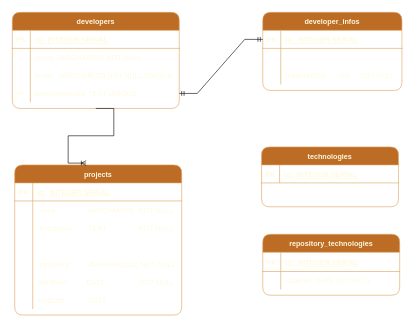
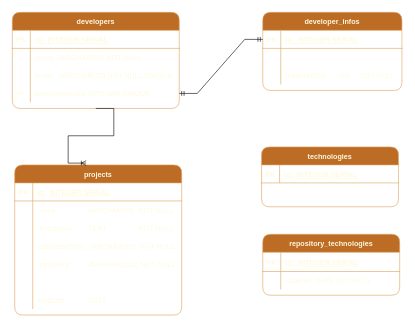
  <mxCell id="0" />
  <mxCell id="1" parent="0" />
  <mxCell id="2" value="developer_infos" style="shape=table;startSize=30;container=1;collapsible=1;childLayout=tableLayout;fixedRows=1;rowLines=0;fontStyle=1;align=center;resizeLast=1;labelBackgroundColor=none;swimlaneFillColor=none;rounded=1;swimlaneLine=1;shadow=0;fillColor=#BC6C25;fontColor=#FEFAE0;strokeColor=#DDA15E;" parent="1" vertex="1"><mxGeometry x="437" y="20" width="231.75" height="130" as="geometry"><mxRectangle x="273" y="180" width="76" height="30" as="alternateBounds" /></mxGeometry></mxCell>
  <mxCell id="3" value="" style="shape=partialRectangle;collapsible=0;dropTarget=0;pointerEvents=0;fillColor=none;points=[[0,0.5],[1,0.5]];portConstraint=eastwest;top=0;left=0;right=0;bottom=1;labelBackgroundColor=none;strokeColor=#DDA15E;fontColor=#FEFAE0;" parent="2" vertex="1"><mxGeometry y="30" width="231.75" height="30" as="geometry" /></mxCell>
  <mxCell id="4" value="PK" style="shape=partialRectangle;overflow=hidden;connectable=0;fillColor=none;top=0;left=0;bottom=0;right=0;fontStyle=1;labelBackgroundColor=none;strokeColor=#DDA15E;fontColor=#FEFAE0;" parent="3" vertex="1"><mxGeometry width="30" height="30" as="geometry"><mxRectangle width="30" height="30" as="alternateBounds" /></mxGeometry></mxCell>
  <mxCell id="5" value="id:  INTEGER SERIAL" style="shape=partialRectangle;overflow=hidden;connectable=0;fillColor=none;top=0;left=0;bottom=0;right=0;align=left;spacingLeft=6;fontStyle=5;labelBackgroundColor=none;strokeColor=#DDA15E;fontColor=#FEFAE0;" parent="3" vertex="1"><mxGeometry x="30" width="201.75" height="30" as="geometry"><mxRectangle width="201.75" height="30" as="alternateBounds" /></mxGeometry></mxCell>
  <mxCell id="6" value="" style="shape=partialRectangle;collapsible=0;dropTarget=0;pointerEvents=0;fillColor=none;points=[[0,0.5],[1,0.5]];portConstraint=eastwest;top=0;left=0;right=0;bottom=0;labelBackgroundColor=none;strokeColor=#DDA15E;fontColor=#FEFAE0;" parent="2" vertex="1"><mxGeometry y="60" width="231.75" height="30" as="geometry" /></mxCell>
  <mxCell id="7" value="" style="shape=partialRectangle;overflow=hidden;connectable=0;fillColor=none;top=0;left=0;bottom=0;right=0;labelBackgroundColor=none;strokeColor=#DDA15E;fontColor=#FEFAE0;" parent="6" vertex="1"><mxGeometry width="30" height="30" as="geometry"><mxRectangle width="30" height="30" as="alternateBounds" /></mxGeometry></mxCell>
  <mxCell id="8" value="" style="shape=partialRectangle;collapsible=0;dropTarget=0;pointerEvents=0;fillColor=none;points=[[0,0.5],[1,0.5]];portConstraint=eastwest;top=0;left=0;right=0;bottom=0;labelBackgroundColor=none;strokeColor=#DDA15E;fontColor=#FEFAE0;" parent="2" vertex="1"><mxGeometry y="90" width="231.75" height="30" as="geometry" /></mxCell>
  <mxCell id="9" value="" style="shape=partialRectangle;overflow=hidden;connectable=0;fillColor=none;top=0;left=0;bottom=0;right=0;labelBackgroundColor=none;strokeColor=#DDA15E;fontColor=#FEFAE0;" parent="8" vertex="1"><mxGeometry width="30" height="30" as="geometry"><mxRectangle width="30" height="30" as="alternateBounds" /></mxGeometry></mxCell>
  <mxCell id="10" value="preferredOS:      OS     NOT NULL" style="shape=partialRectangle;overflow=hidden;connectable=0;fillColor=none;top=0;left=0;bottom=0;right=0;align=left;spacingLeft=6;labelBackgroundColor=none;strokeColor=#DDA15E;fontColor=#FEFAE0;" parent="8" vertex="1"><mxGeometry x="30" width="201.75" height="30" as="geometry"><mxRectangle width="201.75" height="30" as="alternateBounds" /></mxGeometry></mxCell>
  <mxCell id="11" value="developers" style="shape=table;startSize=30;container=1;collapsible=1;childLayout=tableLayout;fixedRows=1;rowLines=0;fontStyle=1;align=center;resizeLast=1;labelBackgroundColor=none;swimlaneFillColor=none;rounded=1;swimlaneLine=1;shadow=0;fillColor=#BC6C25;fontColor=#FEFAE0;strokeColor=#DDA15E;" parent="1" vertex="1"><mxGeometry x="20" y="20" width="278" height="160" as="geometry"><mxRectangle x="273" y="180" width="76" height="30" as="alternateBounds" /></mxGeometry></mxCell>
  <mxCell id="12" value="" style="shape=partialRectangle;collapsible=0;dropTarget=0;pointerEvents=0;fillColor=none;points=[[0,0.5],[1,0.5]];portConstraint=eastwest;top=0;left=0;right=0;bottom=1;labelBackgroundColor=none;strokeColor=#DDA15E;fontColor=#FEFAE0;" parent="11" vertex="1"><mxGeometry y="30" width="278" height="30" as="geometry" /></mxCell>
  <mxCell id="13" value="PK" style="shape=partialRectangle;overflow=hidden;connectable=0;fillColor=none;top=0;left=0;bottom=0;right=0;fontStyle=1;labelBackgroundColor=none;strokeColor=#DDA15E;fontColor=#FEFAE0;" parent="12" vertex="1"><mxGeometry width="30" height="30" as="geometry"><mxRectangle width="30" height="30" as="alternateBounds" /></mxGeometry></mxCell>
  <mxCell id="14" value="id:  INTEGER SERIAL" style="shape=partialRectangle;overflow=hidden;connectable=0;fillColor=none;top=0;left=0;bottom=0;right=0;align=left;spacingLeft=6;fontStyle=5;labelBackgroundColor=none;strokeColor=#DDA15E;fontColor=#FEFAE0;" parent="12" vertex="1"><mxGeometry x="30" width="248" height="30" as="geometry"><mxRectangle width="248" height="30" as="alternateBounds" /></mxGeometry></mxCell>
  <mxCell id="15" value="" style="shape=partialRectangle;collapsible=0;dropTarget=0;pointerEvents=0;fillColor=none;points=[[0,0.5],[1,0.5]];portConstraint=eastwest;top=0;left=0;right=0;bottom=0;labelBackgroundColor=none;strokeColor=#DDA15E;fontColor=#FEFAE0;" parent="11" vertex="1"><mxGeometry y="60" width="278" height="30" as="geometry" /></mxCell>
  <mxCell id="16" value="" style="shape=partialRectangle;overflow=hidden;connectable=0;fillColor=none;top=0;left=0;bottom=0;right=0;labelBackgroundColor=none;strokeColor=#DDA15E;fontColor=#FEFAE0;" parent="15" vertex="1"><mxGeometry width="30" height="30" as="geometry"><mxRectangle width="30" height="30" as="alternateBounds" /></mxGeometry></mxCell>
  <mxCell id="17" value="name: VARCHAR(50) NOT NULL" style="shape=partialRectangle;overflow=hidden;connectable=0;fillColor=none;top=0;left=0;bottom=0;right=0;align=left;spacingLeft=6;labelBackgroundColor=none;strokeColor=#DDA15E;fontColor=#FEFAE0;" parent="15" vertex="1"><mxGeometry x="30" width="248" height="30" as="geometry"><mxRectangle width="248" height="30" as="alternateBounds" /></mxGeometry></mxCell>
  <mxCell id="18" value="" style="shape=partialRectangle;collapsible=0;dropTarget=0;pointerEvents=0;fillColor=none;points=[[0,0.5],[1,0.5]];portConstraint=eastwest;top=0;left=0;right=0;bottom=0;labelBackgroundColor=none;strokeColor=#DDA15E;fontColor=#FEFAE0;" parent="11" vertex="1"><mxGeometry y="90" width="278" height="30" as="geometry" /></mxCell>
  <mxCell id="19" value="" style="shape=partialRectangle;overflow=hidden;connectable=0;fillColor=none;top=0;left=0;bottom=0;right=0;labelBackgroundColor=none;strokeColor=#DDA15E;fontColor=#FEFAE0;" parent="18" vertex="1"><mxGeometry width="30" height="30" as="geometry"><mxRectangle width="30" height="30" as="alternateBounds" /></mxGeometry></mxCell>
  <mxCell id="20" value="email:  VARCHAR(50) NOT NULL UNIQUE" style="shape=partialRectangle;overflow=hidden;connectable=0;fillColor=none;top=0;left=0;bottom=0;right=0;align=left;spacingLeft=6;labelBackgroundColor=none;strokeColor=#DDA15E;fontColor=#FEFAE0;" parent="18" vertex="1"><mxGeometry x="30" width="248" height="30" as="geometry"><mxRectangle width="248" height="30" as="alternateBounds" /></mxGeometry></mxCell>
  <mxCell id="21" value="" style="shape=partialRectangle;collapsible=0;dropTarget=0;pointerEvents=0;fillColor=none;points=[[0,0.5],[1,0.5]];portConstraint=eastwest;top=0;left=0;right=0;bottom=0;labelBackgroundColor=none;strokeColor=#DDA15E;fontColor=#FEFAE0;" vertex="1" parent="11"><mxGeometry y="120" width="278" height="30" as="geometry" /></mxCell>
  <mxCell id="22" value="FK" style="shape=partialRectangle;overflow=hidden;connectable=0;fillColor=none;top=0;left=0;bottom=0;right=0;labelBackgroundColor=none;strokeColor=#DDA15E;fontColor=#FEFAE0;" vertex="1" parent="21"><mxGeometry width="30" height="30" as="geometry"><mxRectangle width="30" height="30" as="alternateBounds" /></mxGeometry></mxCell>
- <mxCell id="23" value="developerInfoId: TEXT UNIQUE" style="shape=partialRectangle;overflow=hidden;connectable=0;fillColor=none;top=0;left=0;bottom=0;right=0;align=left;spacingLeft=6;labelBackgroundColor=none;strokeColor=#DDA15E;fontColor=#FEFAE0;" vertex="1" parent="21"><mxGeometry x="30" width="248" height="30" as="geometry"><mxRectangle width="248" height="30" as="alternateBounds" /></mxGeometry></mxCell>
+ <mxCell id="23" value="developerInfoId: INTEGER UNIQUE" style="shape=partialRectangle;overflow=hidden;connectable=0;fillColor=none;top=0;left=0;bottom=0;right=0;align=left;spacingLeft=6;labelBackgroundColor=none;strokeColor=#DDA15E;fontColor=#FEFAE0;" vertex="1" parent="21"><mxGeometry x="30" width="248" height="30" as="geometry"><mxRectangle width="248" height="30" as="alternateBounds" /></mxGeometry></mxCell>
  <mxCell id="24" value="projects" style="shape=table;startSize=30;container=1;collapsible=1;childLayout=tableLayout;fixedRows=1;rowLines=0;fontStyle=1;align=center;resizeLast=1;labelBackgroundColor=none;swimlaneFillColor=none;rounded=1;swimlaneLine=1;shadow=0;fillColor=#BC6C25;fontColor=#FEFAE0;strokeColor=#DDA15E;" parent="1" vertex="1"><mxGeometry x="24" y="274" width="278" height="250" as="geometry"><mxRectangle x="273" y="180" width="76" height="30" as="alternateBounds" /></mxGeometry></mxCell>
  <mxCell id="25" value="" style="shape=partialRectangle;collapsible=0;dropTarget=0;pointerEvents=0;fillColor=none;points=[[0,0.5],[1,0.5]];portConstraint=eastwest;top=0;left=0;right=0;bottom=1;labelBackgroundColor=none;strokeColor=#DDA15E;fontColor=#FEFAE0;" parent="24" vertex="1"><mxGeometry y="30" width="278" height="30" as="geometry" /></mxCell>
  <mxCell id="26" value="PK" style="shape=partialRectangle;overflow=hidden;connectable=0;fillColor=none;top=0;left=0;bottom=0;right=0;fontStyle=1;labelBackgroundColor=none;strokeColor=#DDA15E;fontColor=#FEFAE0;" parent="25" vertex="1"><mxGeometry width="30" height="30" as="geometry"><mxRectangle width="30" height="30" as="alternateBounds" /></mxGeometry></mxCell>
  <mxCell id="27" value="id:  INTEGER SERIAL" style="shape=partialRectangle;overflow=hidden;connectable=0;fillColor=none;top=0;left=0;bottom=0;right=0;align=left;spacingLeft=6;fontStyle=5;labelBackgroundColor=none;strokeColor=#DDA15E;fontColor=#FEFAE0;" parent="25" vertex="1"><mxGeometry x="30" width="248" height="30" as="geometry"><mxRectangle width="248" height="30" as="alternateBounds" /></mxGeometry></mxCell>
  <mxCell id="28" value="" style="shape=partialRectangle;collapsible=0;dropTarget=0;pointerEvents=0;fillColor=none;points=[[0,0.5],[1,0.5]];portConstraint=eastwest;top=0;left=0;right=0;bottom=0;labelBackgroundColor=none;strokeColor=#DDA15E;fontColor=#FEFAE0;" parent="24" vertex="1"><mxGeometry y="60" width="278" height="30" as="geometry" /></mxCell>
  <mxCell id="29" value="" style="shape=partialRectangle;overflow=hidden;connectable=0;fillColor=none;top=0;left=0;bottom=0;right=0;labelBackgroundColor=none;strokeColor=#DDA15E;fontColor=#FEFAE0;" parent="28" vertex="1"><mxGeometry width="30" height="30" as="geometry"><mxRectangle width="30" height="30" as="alternateBounds" /></mxGeometry></mxCell>
  <mxCell id="30" value="name:               VARCHAR(50)  NOT NULL" style="shape=partialRectangle;overflow=hidden;connectable=0;fillColor=none;top=0;left=0;bottom=0;right=0;align=left;spacingLeft=6;labelBackgroundColor=none;strokeColor=#DDA15E;fontColor=#FEFAE0;" parent="28" vertex="1"><mxGeometry x="30" width="248" height="30" as="geometry"><mxRectangle width="248" height="30" as="alternateBounds" /></mxGeometry></mxCell>
  <mxCell id="31" value="" style="shape=partialRectangle;collapsible=0;dropTarget=0;pointerEvents=0;fillColor=none;points=[[0,0.5],[1,0.5]];portConstraint=eastwest;top=0;left=0;right=0;bottom=0;labelBackgroundColor=none;strokeColor=#DDA15E;fontColor=#FEFAE0;" parent="24" vertex="1"><mxGeometry y="90" width="278" height="30" as="geometry" /></mxCell>
  <mxCell id="32" value="" style="shape=partialRectangle;overflow=hidden;connectable=0;fillColor=none;top=0;left=0;bottom=0;right=0;labelBackgroundColor=none;strokeColor=#DDA15E;fontColor=#FEFAE0;" parent="31" vertex="1"><mxGeometry width="30" height="30" as="geometry"><mxRectangle width="30" height="30" as="alternateBounds" /></mxGeometry></mxCell>
  <mxCell id="33" value="description:       TEXT                NOT NULL" style="shape=partialRectangle;overflow=hidden;connectable=0;fillColor=none;top=0;left=0;bottom=0;right=0;align=left;spacingLeft=6;labelBackgroundColor=none;strokeColor=#DDA15E;fontColor=#FEFAE0;" parent="31" vertex="1"><mxGeometry x="30" width="248" height="30" as="geometry"><mxRectangle width="248" height="30" as="alternateBounds" /></mxGeometry></mxCell>
  <mxCell id="34" value="" style="shape=partialRectangle;collapsible=0;dropTarget=0;pointerEvents=0;fillColor=none;points=[[0,0.5],[1,0.5]];portConstraint=eastwest;top=0;left=0;right=0;bottom=0;labelBackgroundColor=none;strokeColor=#DDA15E;fontColor=#FEFAE0;" parent="24" vertex="1"><mxGeometry y="120" width="278" height="30" as="geometry" /></mxCell>
  <mxCell id="35" value="" style="shape=partialRectangle;overflow=hidden;connectable=0;fillColor=none;top=0;left=0;bottom=0;right=0;labelBackgroundColor=none;strokeColor=#DDA15E;fontColor=#FEFAE0;" parent="34" vertex="1"><mxGeometry width="30" height="30" as="geometry"><mxRectangle width="30" height="30" as="alternateBounds" /></mxGeometry></mxCell>
+ <mxCell id="36" value="estimatedTime: VARCHAR(20)  NOT NULL" style="shape=partialRectangle;overflow=hidden;connectable=0;fillColor=none;top=0;left=0;bottom=0;right=0;align=left;spacingLeft=6;labelBackgroundColor=none;strokeColor=#DDA15E;fontColor=#FEFAE0;" parent="34" vertex="1"><mxGeometry x="30" width="248" height="30" as="geometry"><mxRectangle width="248" height="30" as="alternateBounds" /></mxGeometry></mxCell>
  <mxCell id="37" value="" style="shape=partialRectangle;collapsible=0;dropTarget=0;pointerEvents=0;fillColor=none;points=[[0,0.5],[1,0.5]];portConstraint=eastwest;top=0;left=0;right=0;bottom=0;labelBackgroundColor=none;strokeColor=#DDA15E;fontColor=#FEFAE0;" parent="24" vertex="1"><mxGeometry y="150" width="278" height="30" as="geometry" /></mxCell>
  <mxCell id="38" value="" style="shape=partialRectangle;overflow=hidden;connectable=0;fillColor=none;top=0;left=0;bottom=0;right=0;labelBackgroundColor=none;strokeColor=#DDA15E;fontColor=#FEFAE0;" parent="37" vertex="1"><mxGeometry width="30" height="30" as="geometry"><mxRectangle width="30" height="30" as="alternateBounds" /></mxGeometry></mxCell>
  <mxCell id="39" value="repository:        VARCHAR(120) NOT NULL" style="shape=partialRectangle;overflow=hidden;connectable=0;fillColor=none;top=0;left=0;bottom=0;right=0;align=left;spacingLeft=6;labelBackgroundColor=none;strokeColor=#DDA15E;fontColor=#FEFAE0;" parent="37" vertex="1"><mxGeometry x="30" width="248" height="30" as="geometry"><mxRectangle width="248" height="30" as="alternateBounds" /></mxGeometry></mxCell>
  <mxCell id="40" value="" style="shape=partialRectangle;collapsible=0;dropTarget=0;pointerEvents=0;fillColor=none;points=[[0,0.5],[1,0.5]];portConstraint=eastwest;top=0;left=0;right=0;bottom=0;labelBackgroundColor=none;strokeColor=#DDA15E;fontColor=#FEFAE0;" parent="24" vertex="1"><mxGeometry y="180" width="278" height="30" as="geometry" /></mxCell>
  <mxCell id="41" value="" style="shape=partialRectangle;overflow=hidden;connectable=0;fillColor=none;top=0;left=0;bottom=0;right=0;labelBackgroundColor=none;strokeColor=#DDA15E;fontColor=#FEFAE0;" parent="40" vertex="1"><mxGeometry width="30" height="30" as="geometry"><mxRectangle width="30" height="30" as="alternateBounds" /></mxGeometry></mxCell>
- <mxCell id="42" value="startDate:         DATE                 NOT NULL" style="shape=partialRectangle;overflow=hidden;connectable=0;fillColor=none;top=0;left=0;bottom=0;right=0;align=left;spacingLeft=6;labelBackgroundColor=none;strokeColor=#DDA15E;fontColor=#FEFAE0;" parent="40" vertex="1"><mxGeometry x="30" width="248" height="30" as="geometry"><mxRectangle width="248" height="30" as="alternateBounds" /></mxGeometry></mxCell>
  <mxCell id="43" value="" style="shape=partialRectangle;collapsible=0;dropTarget=0;pointerEvents=0;fillColor=none;points=[[0,0.5],[1,0.5]];portConstraint=eastwest;top=0;left=0;right=0;bottom=0;labelBackgroundColor=none;strokeColor=#DDA15E;fontColor=#FEFAE0;" parent="24" vertex="1"><mxGeometry y="210" width="278" height="30" as="geometry" /></mxCell>
  <mxCell id="44" value="" style="shape=partialRectangle;overflow=hidden;connectable=0;fillColor=none;top=0;left=0;bottom=0;right=0;labelBackgroundColor=none;strokeColor=#DDA15E;fontColor=#FEFAE0;" parent="43" vertex="1"><mxGeometry width="30" height="30" as="geometry"><mxRectangle width="30" height="30" as="alternateBounds" /></mxGeometry></mxCell>
  <mxCell id="45" value="endDate:           DATE " style="shape=partialRectangle;overflow=hidden;connectable=0;fillColor=none;top=0;left=0;bottom=0;right=0;align=left;spacingLeft=6;labelBackgroundColor=none;strokeColor=#DDA15E;fontColor=#FEFAE0;" parent="43" vertex="1"><mxGeometry x="30" width="248" height="30" as="geometry"><mxRectangle width="248" height="30" as="alternateBounds" /></mxGeometry></mxCell>
  <mxCell id="46" value="technologies" style="shape=table;startSize=30;container=1;collapsible=1;childLayout=tableLayout;fixedRows=1;rowLines=0;fontStyle=1;align=center;resizeLast=1;labelBackgroundColor=none;swimlaneFillColor=none;rounded=1;swimlaneLine=1;shadow=0;fillColor=#BC6C25;fontColor=#FEFAE0;strokeColor=#DDA15E;" parent="1" vertex="1"><mxGeometry x="435" y="244" width="228" height="99.75" as="geometry"><mxRectangle x="273" y="180" width="76" height="30" as="alternateBounds" /></mxGeometry></mxCell>
  <mxCell id="47" value="" style="shape=partialRectangle;collapsible=0;dropTarget=0;pointerEvents=0;fillColor=none;points=[[0,0.5],[1,0.5]];portConstraint=eastwest;top=0;left=0;right=0;bottom=1;labelBackgroundColor=none;strokeColor=#DDA15E;fontColor=#FEFAE0;" parent="46" vertex="1"><mxGeometry y="30" width="228" height="30" as="geometry" /></mxCell>
  <mxCell id="48" value="PK" style="shape=partialRectangle;overflow=hidden;connectable=0;fillColor=none;top=0;left=0;bottom=0;right=0;fontStyle=1;labelBackgroundColor=none;strokeColor=#DDA15E;fontColor=#FEFAE0;" parent="47" vertex="1"><mxGeometry width="30" height="30" as="geometry"><mxRectangle width="30" height="30" as="alternateBounds" /></mxGeometry></mxCell>
  <mxCell id="49" value="id:  INTEGER SERIAL" style="shape=partialRectangle;overflow=hidden;connectable=0;fillColor=none;top=0;left=0;bottom=0;right=0;align=left;spacingLeft=6;fontStyle=5;labelBackgroundColor=none;strokeColor=#DDA15E;fontColor=#FEFAE0;" parent="47" vertex="1"><mxGeometry x="30" width="198" height="30" as="geometry"><mxRectangle width="198" height="30" as="alternateBounds" /></mxGeometry></mxCell>
  <mxCell id="50" value="" style="shape=partialRectangle;collapsible=0;dropTarget=0;pointerEvents=0;fillColor=none;points=[[0,0.5],[1,0.5]];portConstraint=eastwest;top=0;left=0;right=0;bottom=0;labelBackgroundColor=none;strokeColor=#DDA15E;fontColor=#FEFAE0;" parent="46" vertex="1"><mxGeometry y="60" width="228" height="30" as="geometry" /></mxCell>
  <mxCell id="51" value="" style="shape=partialRectangle;overflow=hidden;connectable=0;fillColor=none;top=0;left=0;bottom=0;right=0;labelBackgroundColor=none;strokeColor=#DDA15E;fontColor=#FEFAE0;" parent="50" vertex="1"><mxGeometry width="30" height="30" as="geometry"><mxRectangle width="30" height="30" as="alternateBounds" /></mxGeometry></mxCell>
  <mxCell id="52" value="repository_technologies" style="shape=table;startSize=30;container=1;collapsible=1;childLayout=tableLayout;fixedRows=1;rowLines=0;fontStyle=1;align=center;resizeLast=1;labelBackgroundColor=none;swimlaneFillColor=none;rounded=1;swimlaneLine=1;shadow=0;fillColor=#BC6C25;fontColor=#FEFAE0;strokeColor=#DDA15E;" parent="1" vertex="1"><mxGeometry x="437" y="389.5" width="228" height="101.5" as="geometry"><mxRectangle x="273" y="180" width="76" height="30" as="alternateBounds" /></mxGeometry></mxCell>
  <mxCell id="53" value="" style="shape=partialRectangle;collapsible=0;dropTarget=0;pointerEvents=0;fillColor=none;points=[[0,0.5],[1,0.5]];portConstraint=eastwest;top=0;left=0;right=0;bottom=1;labelBackgroundColor=none;strokeColor=#DDA15E;fontColor=#FEFAE0;" parent="52" vertex="1"><mxGeometry y="30" width="228" height="32" as="geometry" /></mxCell>
  <mxCell id="54" value="PK" style="shape=partialRectangle;overflow=hidden;connectable=0;fillColor=none;top=0;left=0;bottom=0;right=0;fontStyle=1;labelBackgroundColor=none;strokeColor=#DDA15E;fontColor=#FEFAE0;" parent="53" vertex="1"><mxGeometry width="30" height="32" as="geometry"><mxRectangle width="30" height="32" as="alternateBounds" /></mxGeometry></mxCell>
  <mxCell id="55" value="id:  INTEGER SERIAL" style="shape=partialRectangle;overflow=hidden;connectable=0;fillColor=none;top=0;left=0;bottom=0;right=0;align=left;spacingLeft=6;fontStyle=5;labelBackgroundColor=none;strokeColor=#DDA15E;fontColor=#FEFAE0;" parent="53" vertex="1"><mxGeometry x="30" width="198" height="32" as="geometry"><mxRectangle width="198" height="32" as="alternateBounds" /></mxGeometry></mxCell>
  <mxCell id="56" value="" style="shape=partialRectangle;collapsible=0;dropTarget=0;pointerEvents=0;fillColor=none;points=[[0,0.5],[1,0.5]];portConstraint=eastwest;top=0;left=0;right=0;bottom=0;labelBackgroundColor=none;strokeColor=#DDA15E;fontColor=#FEFAE0;" parent="52" vertex="1"><mxGeometry y="62" width="228" height="30" as="geometry" /></mxCell>
  <mxCell id="57" value="" style="shape=partialRectangle;overflow=hidden;connectable=0;fillColor=none;top=0;left=0;bottom=0;right=0;labelBackgroundColor=none;strokeColor=#DDA15E;fontColor=#FEFAE0;" parent="56" vertex="1"><mxGeometry width="30" height="30" as="geometry"><mxRectangle width="30" height="30" as="alternateBounds" /></mxGeometry></mxCell>
  <mxCell id="58" value="addedIn: DATE NOT NULL" style="shape=partialRectangle;overflow=hidden;connectable=0;fillColor=none;top=0;left=0;bottom=0;right=0;align=left;spacingLeft=6;labelBackgroundColor=none;strokeColor=#DDA15E;fontColor=#FEFAE0;" parent="56" vertex="1"><mxGeometry x="30" width="198" height="30" as="geometry"><mxRectangle width="198" height="30" as="alternateBounds" /></mxGeometry></mxCell>
  <mxCell id="59" value="" style="edgeStyle=entityRelationEdgeStyle;fontSize=12;html=1;endArrow=ERmandOne;startArrow=ERmandOne;rounded=0;shadow=0;" edge="1" parent="1" source="21" target="3"><mxGeometry width="100" height="100" relative="1" as="geometry"><mxPoint x="298" y="95" as="sourcePoint" /><mxPoint x="403" y="212" as="targetPoint" /></mxGeometry></mxCell>
  <mxCell id="60" value="" style="edgeStyle=entityRelationEdgeStyle;fontSize=12;html=1;endArrow=ERoneToMany;rounded=0;exitX=0.5;exitY=1;exitDx=0;exitDy=0;" edge="1" parent="1" source="11"><mxGeometry width="100" height="100" relative="1" as="geometry"><mxPoint x="158" y="165" as="sourcePoint" /><mxPoint x="143" y="271" as="targetPoint" /></mxGeometry></mxCell>
